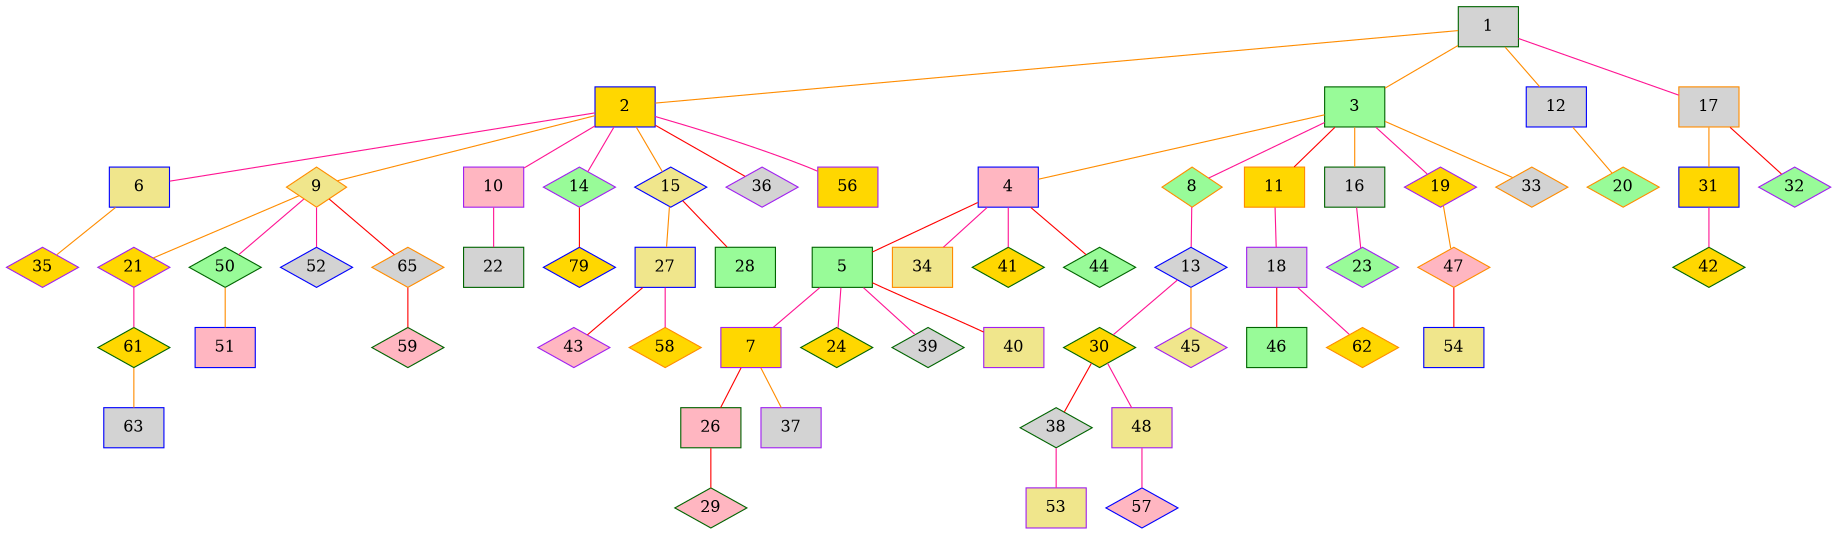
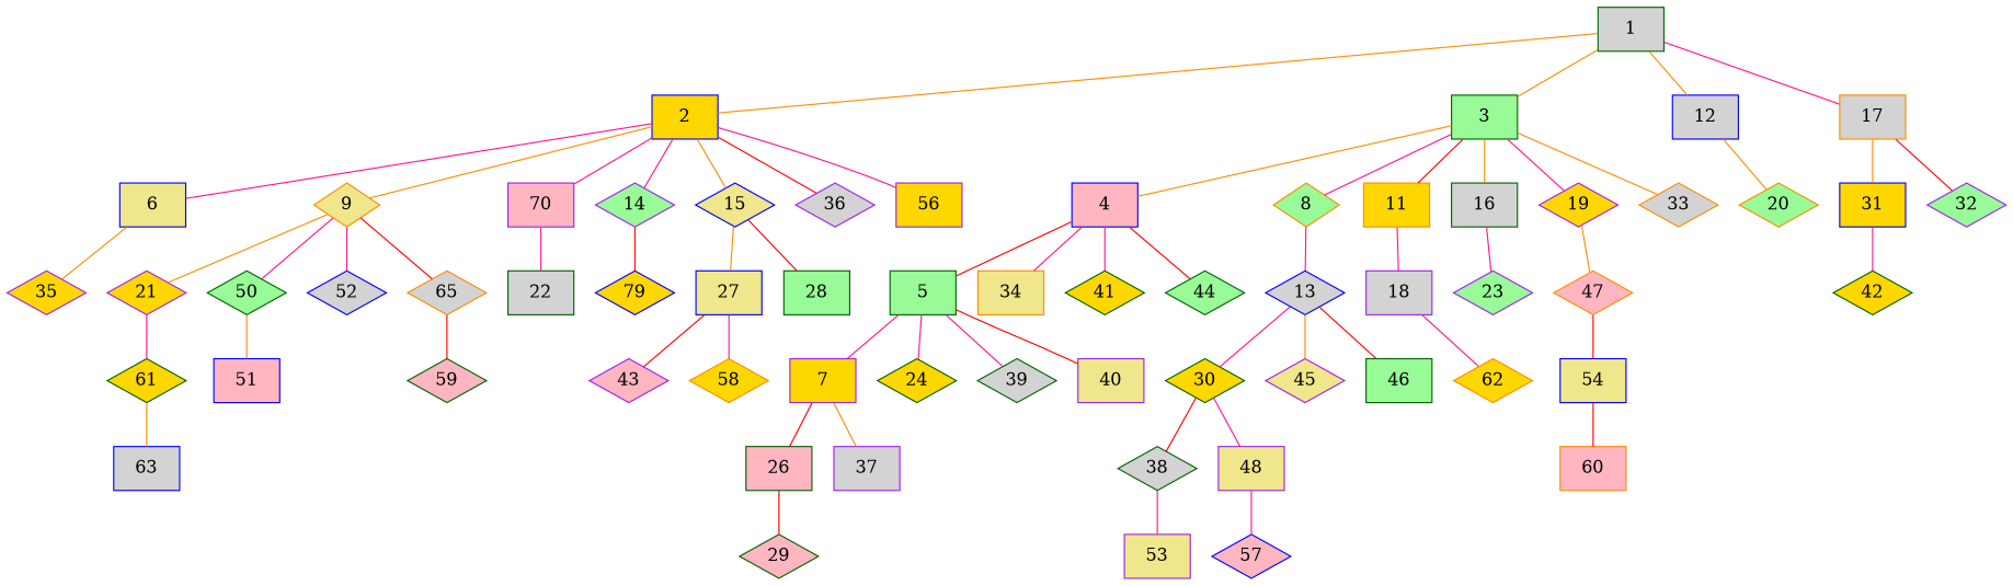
  graph {
    node [color=darkgreen fillcolor=gold shape=diamond style=filled]
    edge [color=deeppink]
    1 [fillcolor=lightgrey shape=box]
    2 [color=blue shape=box]
    3 [fillcolor=palegreen shape=box]
    12 [color=blue fillcolor=lightgrey shape=box]
    17 [color=darkorange fillcolor=lightgrey shape=box]
    6 [color=blue fillcolor=khaki shape=box]
    9 [color=darkorange fillcolor=khaki]
-   10 [color=purple fillcolor=lightpink shape=box]
+   10 [color=purple fillcolor=lightpink shape=box label=70]
    14 [color=purple fillcolor=palegreen]
    15 [color=blue fillcolor=khaki]
    36 [color=purple fillcolor=lightgrey]
    56 [color=purple shape=box]
    4 [color=blue fillcolor=lightpink shape=box]
    8 [color=darkorange fillcolor=palegreen]
    11 [color=darkorange shape=box]
    16 [fillcolor=lightgrey shape=box]
    19 [color=purple]
    33 [color=darkorange fillcolor=lightgrey]
    20 [color=darkorange fillcolor=palegreen]
    31 [color=blue shape=box]
    32 [color=purple fillcolor=palegreen]
    35 [color=purple]
    21 [color=purple]
    50 [fillcolor=palegreen]
    52 [color=blue fillcolor=lightgrey]
    n26 [color=darkorange fillcolor=lightgrey label=65]
    22 [fillcolor=lightgrey shape=box]
    n28 [color=blue label=79]
    27 [color=blue fillcolor=khaki shape=box]
    28 [fillcolor=palegreen shape=box]
    5 [fillcolor=palegreen shape=box]
    34 [color=darkorange fillcolor=khaki shape=box]
    41
    44 [fillcolor=palegreen]
    13 [color=blue fillcolor=lightgrey]
    18 [color=purple fillcolor=lightgrey shape=box]
    23 [color=purple fillcolor=palegreen]
    47 [color=darkorange fillcolor=lightpink]
    7 [color=purple shape=box]
    24
    39 [fillcolor=lightgrey]
    40 [color=purple fillcolor=khaki shape=box]
    26 [fillcolor=lightpink shape=box]
    37 [color=purple fillcolor=lightgrey shape=box]
    29 [fillcolor=lightpink]
    30
    45 [color=purple fillcolor=khaki]
    46 [fillcolor=palegreen shape=box]
    61
    51 [color=blue fillcolor=lightpink shape=box]
    59 [fillcolor=lightpink]
    62 [color=darkorange]
    38 [fillcolor=lightgrey]
    48 [color=purple fillcolor=khaki shape=box]
    43 [color=purple fillcolor=lightpink]
    58 [color=darkorange]
    42
    54 [color=blue fillcolor=khaki shape=box]
    63 [color=blue fillcolor=lightgrey shape=box]
    53 [color=purple fillcolor=khaki shape=box]
    57 [color=blue fillcolor=lightpink]
+   60 [color=darkorange fillcolor=lightpink shape=box]
    1 -- 2 [color=darkorange]
    1 -- 3 [color=darkorange]
    1 -- 12 [color=darkorange]
    1 -- 17
    2 -- 6
    2 -- 9 [color=darkorange]
    2 -- 10
    2 -- 14
    2 -- 15 [color=darkorange]
    2 -- 36 [color=red]
    2 -- 56
    3 -- 4 [color=darkorange]
    3 -- 8
    3 -- 11 [color=red]
    3 -- 16 [color=darkorange]
    3 -- 19
    3 -- 33 [color=darkorange]
    12 -- 20 [color=darkorange]
    17 -- 31 [color=darkorange]
    17 -- 32 [color=red]
    6 -- 35 [color=darkorange]
    9 -- 21 [color=darkorange]
    9 -- 50
    9 -- 52
    9 -- n26 [color=red]
    10 -- 22
    14 -- n28 [color=red]
    15 -- 27 [color=darkorange]
    15 -- 28 [color=red]
    4 -- 5 [color=red]
    4 -- 34
    4 -- 41
    4 -- 44 [color=red]
    8 -- 13
    11 -- 18
    16 -- 23
    19 -- 47 [color=darkorange]
    31 -- 42
    21 -- 61
    50 -- 51 [color=darkorange]
    n26 -- 59 [color=red]
    27 -- 43 [color=red]
    27 -- 58
    5 -- 7
    5 -- 24
    5 -- 39
    5 -- 40 [color=red]
    13 -- 30
    13 -- 45 [color=darkorange]
-   18 -- 46 [color=red]
+   13 -- 46 [color=red]
    18 -- 62
    47 -- 54 [color=red]
    7 -- 26 [color=red]
    7 -- 37 [color=darkorange]
    26 -- 29 [color=red]
    30 -- 38 [color=red]
    30 -- 48
    61 -- 63 [color=darkorange]
    38 -- 53
    48 -- 57
+   54 -- 60 [color=red]
  }
